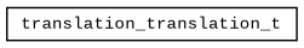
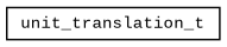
  digraph {
    rankdir=LR
    fontname="Liberation Mono"
-   n1 [color=black fillcolor=white fontname="Liberation Mono" fontsize=10 height=0.2 label=translation_translation_t shape=record style=filled width=0.4]
+   n1 [color=black fillcolor=white fontname="Liberation Mono" fontsize=10 height=0.2 label=unit_translation_t shape=record style=filled width=0.4]
  }
